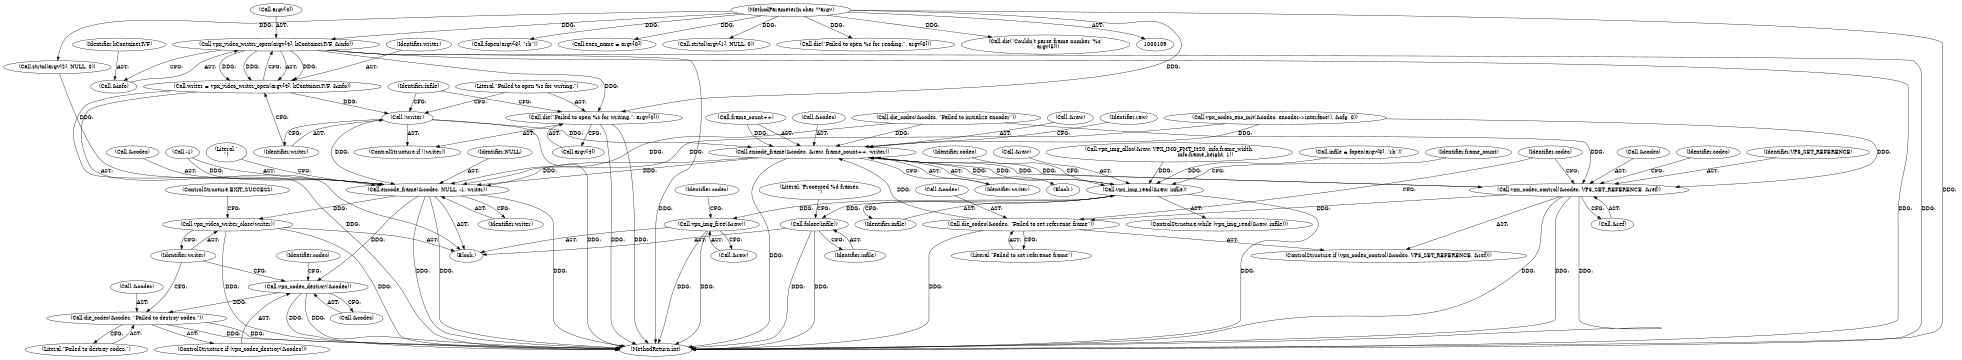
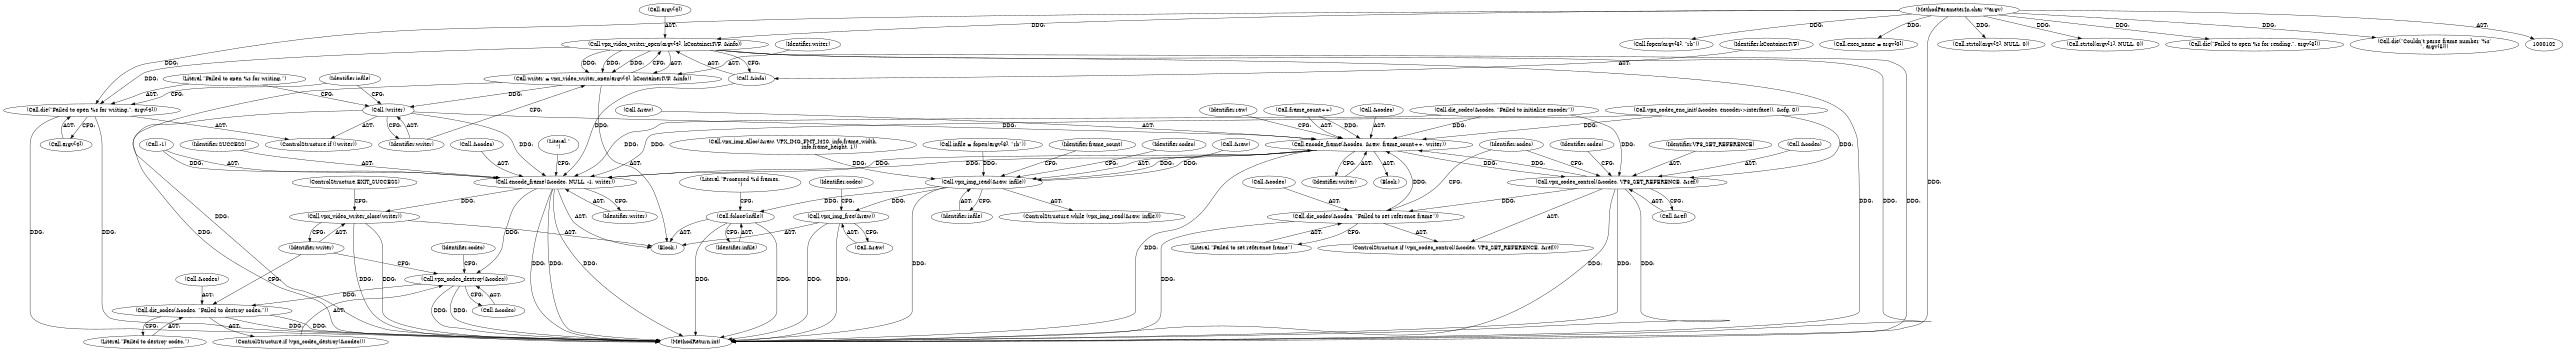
  digraph {
    n1 [label="(Call,vpx_video_writer_open(argv[4], kContainerIVF, &info))"]
    n2 [label="(Call,writer = vpx_video_writer_open(argv[4], kContainerIVF, &info))"]
    n3 [label="(Call,die(\"Failed to open %s for writing.\", argv[4]))"]
    n4 [label="(MethodReturn,int)"]
    n5 [label="(Call,&info)"]
    n6 [label="(Call,!writer)"]
    n7 [label="(Block,)"]
    n8 [label="(ControlStructure,if (!writer))"]
    n9 [label="(Call,argv[4])"]
    n10 [label="(MethodParameterIn,char **argv)"]
    n11 [label="(Call,fopen(argv[3], \"rb\"))"]
    n12 [label="(Call,exec_name = argv[0])"]
    n13 [label="(Call,strtol(argv[2], NULL, 0))"]
    n14 [label="(Call,strtol(argv[1], NULL, 0))"]
    n15 [label="(Call,die(\"Failed to open %s for reading.\", argv[3]))"]
    n16 [label="(Call,die(\"Couldn't parse frame number '%s'\n\", argv[5]))"]
-   1000102 [label=1000109]
+   1000102
    n18 [label="(Call,encode_frame(&codec, NULL, -1, writer))"]
    n19 [label="(Call,encode_frame(&codec, &raw, frame_count++, writer))"]
    n20 [label="(Identifier,writer)"]
    n21 [label="(Call,vpx_img_read(&raw, infile))"]
    n22 [label="(Call,vpx_codec_control(&codec, VP8_SET_REFERENCE, &ref))"]
    n23 [label="(Identifier,writer)"]
    n24 [label="(Block,)"]
    n25 [label="(Call,vpx_codec_destroy(&codec))"]
    n26 [label="(Call,vpx_video_writer_close(writer))"]
    n27 [label="(Identifier,writer)"]
    n28 [label="(Call,fclose(infile))"]
    n29 [label="(Call,vpx_img_free(&raw))"]
    n30 [label="(ControlStructure,while (vpx_img_read(&raw, infile)))"]
    n31 [label="(Identifier,infile)"]
    n32 [label="(Call,die_codec(&codec, \"Failed to set reference frame\"))"]
    n33 [label="(ControlStructure,if (vpx_codec_control(&codec, VP8_SET_REFERENCE, &ref)))"]
    n34 [label="(Call,&ref)"]
    n35 [label="(Identifier,infile)"]
    n36 [label="(Call,&raw)"]
    n37 [label="(Literal,\"Failed to set reference frame\")"]
    n38 [label="(Call,die_codec(&codec, \"Failed to destroy codec.\"))"]
    n39 [label="(Call,&codec)"]
    n40 [label="(Identifier,writer)"]
    n41 [label="(ControlStructure,if (vpx_codec_destroy(&codec)))"]
    n42 [label="(Literal,\"Failed to destroy codec.\")"]
    n43 [label="(Call,&codec)"]
    n44 [label="(Literal,\"Processed %d frames.\n\")"]
    n45 [label="(Literal,\"\n\")"]
    n46 [label="(Call,&raw)"]
    n47 [label="(Identifier,codec)"]
    n48 [label="(Identifier,codec)"]
    n49 [label="(Call,&codec)"]
    n50 [label="(Identifier,codec)"]
    n51 [label="(Call,&codec)"]
-   n52 [label="(Identifier,NULL)"]
+   n52 [label="(Identifier,SUCCESS)"]
    n53 [label="(Call,&codec)"]
    n54 [label="(Identifier,kContainerIVF)"]
    n55 [label="(Identifier,writer)"]
    n56 [label="(ControlStructure,EXIT_SUCCESS)"]
    n57 [label="(Call,&codec)"]
    n58 [label="(Identifier,infile)"]
    n59 [label="(Call,vpx_img_alloc(&raw, VPX_IMG_FMT_I420, info.frame_width,\n                                             info.frame_height, 1))"]
    n60 [label="(Identifier,codec)"]
    n61 [label="(Call,infile = fopen(argv[3], \"rb\"))"]
    n62 [label="(Literal,\"Failed to open %s for writing.\")"]
    n63 [label="(Call,die_codec(&codec, \"Failed to initialize encoder\"))"]
    n64 [label="(Call,vpx_codec_enc_init(&codec, encoder->interface(), &cfg, 0))"]
    n65 [label="(Call,argv[4])"]
    n66 [label="(Call,-1)"]
    n67 [label="(Call,&raw)"]
    n68 [label="(Identifier,frame_count)"]
    n69 [label="(Identifier,VP8_SET_REFERENCE)"]
    n70 [label="(Identifier,raw)"]
    n71 [label="(Identifier,codec)"]
    n72 [label="(Call,frame_count++)"]
    n1 -> n2 [label="AST: "]
    n1 -> n2 [label="DDG: "]
    n1 -> n2 [label="DDG: "]
    n1 -> n2 [label="DDG: "]
    n1 -> n3 [label="DDG: "]
    n1 -> n4 [label="DDG: "]
    n1 -> n4 [label="DDG: "]
    n1 -> n4 [label="DDG: "]
    n1 -> n5 [label="CFG: "]
    n2 -> n1 [label="CFG: "]
    n2 -> n4 [label="DDG: "]
    n2 -> n6 [label="DDG: "]
    n2 -> n7 [label="AST: "]
    n3 -> n4 [label="DDG: "]
    n3 -> n4 [label="DDG: "]
    n3 -> n8 [label="AST: "]
    n3 -> n9 [label="CFG: "]
    n5 -> n1 [label="AST: "]
    n6 -> n4 [label="DDG: "]
    n6 -> n8 [label="AST: "]
    n6 -> n18 [label="DDG: "]
    n6 -> n19 [label="DDG: "]
    n6 -> n20 [label="CFG: "]
    n9 -> n3 [label="AST: "]
    n10 -> n1 [label="DDG: "]
    n10 -> n3 [label="DDG: "]
    n10 -> n4 [label="DDG: "]
    n10 -> n11 [label="DDG: "]
    n10 -> n12 [label="DDG: "]
    n10 -> n13 [label="DDG: "]
    n10 -> n14 [label="DDG: "]
    n10 -> n15 [label="DDG: "]
    n10 -> n16 [label="DDG: "]
    n10 -> 1000102 [label="AST: "]
-   n13 -> n18 [label="DDG: "]
+   n5 -> n18 [label="DDG: "]
    n18 -> n4 [label="DDG: "]
    n18 -> n4 [label="DDG: "]
    n18 -> n4 [label="DDG: "]
    n18 -> n7 [label="AST: "]
    n18 -> n25 [label="DDG: "]
    n18 -> n26 [label="DDG: "]
    n18 -> n27 [label="CFG: "]
    n19 -> n4 [label="DDG: "]
    n19 -> n18 [label="DDG: "]
    n19 -> n18 [label="DDG: "]
    n19 -> n21 [label="DDG: "]
    n19 -> n22 [label="DDG: "]
    n19 -> n23 [label="CFG: "]
    n19 -> n24 [label="AST: "]
    n20 -> n2 [label="CFG: "]
    n20 -> n6 [label="AST: "]
    n21 -> n4 [label="DDG: "]
    n21 -> n19 [label="DDG: "]
    n21 -> n28 [label="DDG: "]
    n21 -> n29 [label="DDG: "]
    n21 -> n30 [label="AST: "]
    n21 -> n31 [label="CFG: "]
    n22 -> n4 [label="DDG: "]
    n22 -> n4 [label="DDG: "]
    n22 -> n4 [label="DDG: "]
    n22 -> n19 [label="DDG: "]
    n22 -> n32 [label="DDG: "]
    n22 -> n33 [label="AST: "]
    n22 -> n34 [label="CFG: "]
    n23 -> n19 [label="AST: "]
    n25 -> n4 [label="DDG: "]
    n25 -> n4 [label="DDG: "]
    n25 -> n38 [label="DDG: "]
    n25 -> n39 [label="CFG: "]
    n26 -> n4 [label="DDG: "]
    n26 -> n4 [label="DDG: "]
    n26 -> n7 [label="AST: "]
    n26 -> n40 [label="CFG: "]
    n27 -> n18 [label="AST: "]
    n28 -> n4 [label="DDG: "]
    n28 -> n4 [label="DDG: "]
    n28 -> n7 [label="AST: "]
    n28 -> n35 [label="CFG: "]
    n29 -> n4 [label="DDG: "]
    n29 -> n4 [label="DDG: "]
    n29 -> n7 [label="AST: "]
    n29 -> n36 [label="CFG: "]
    n31 -> n21 [label="AST: "]
    n32 -> n4 [label="DDG: "]
    n32 -> n19 [label="DDG: "]
    n32 -> n33 [label="AST: "]
    n32 -> n37 [label="CFG: "]
    n34 -> n22 [label="AST: "]
    n35 -> n28 [label="AST: "]
    n36 -> n29 [label="AST: "]
    n37 -> n32 [label="AST: "]
    n38 -> n4 [label="DDG: "]
    n38 -> n4 [label="DDG: "]
    n38 -> n41 [label="AST: "]
    n38 -> n42 [label="CFG: "]
    n39 -> n25 [label="AST: "]
    n40 -> n25 [label="CFG: "]
    n40 -> n26 [label="AST: "]
    n40 -> n38 [label="CFG: "]
    n41 -> n25 [label="AST: "]
    n42 -> n38 [label="AST: "]
    n43 -> n22 [label="AST: "]
    n44 -> n28 [label="CFG: "]
    n45 -> n18 [label="CFG: "]
    n46 -> n21 [label="AST: "]
    n47 -> n29 [label="CFG: "]
    n48 -> n22 [label="CFG: "]
    n48 -> n32 [label="CFG: "]
    n49 -> n19 [label="AST: "]
    n50 -> n25 [label="CFG: "]
    n51 -> n32 [label="AST: "]
    n52 -> n18 [label="AST: "]
    n53 -> n18 [label="AST: "]
    n54 -> n5 [label="AST: "]
    n55 -> n2 [label="AST: "]
    n56 -> n26 [label="CFG: "]
    n57 -> n38 [label="AST: "]
    n58 -> n3 [label="CFG: "]
    n58 -> n6 [label="CFG: "]
    n59 -> n21 [label="DDG: "]
    n60 -> n22 [label="CFG: "]
    n61 -> n21 [label="DDG: "]
    n62 -> n3 [label="AST: "]
    n62 -> n6 [label="CFG: "]
    n63 -> n18 [label="DDG: "]
    n63 -> n19 [label="DDG: "]
    n63 -> n22 [label="DDG: "]
    n64 -> n18 [label="DDG: "]
    n64 -> n19 [label="DDG: "]
    n64 -> n22 [label="DDG: "]
    n65 -> n1 [label="AST: "]
    n66 -> n18 [label="AST: "]
    n66 -> n18 [label="DDG: "]
    n67 -> n19 [label="AST: "]
    n68 -> n21 [label="CFG: "]
    n69 -> n22 [label="AST: "]
    n70 -> n19 [label="CFG: "]
    n71 -> n21 [label="CFG: "]
    n72 -> n19 [label="AST: "]
    n72 -> n19 [label="DDG: "]
  }
